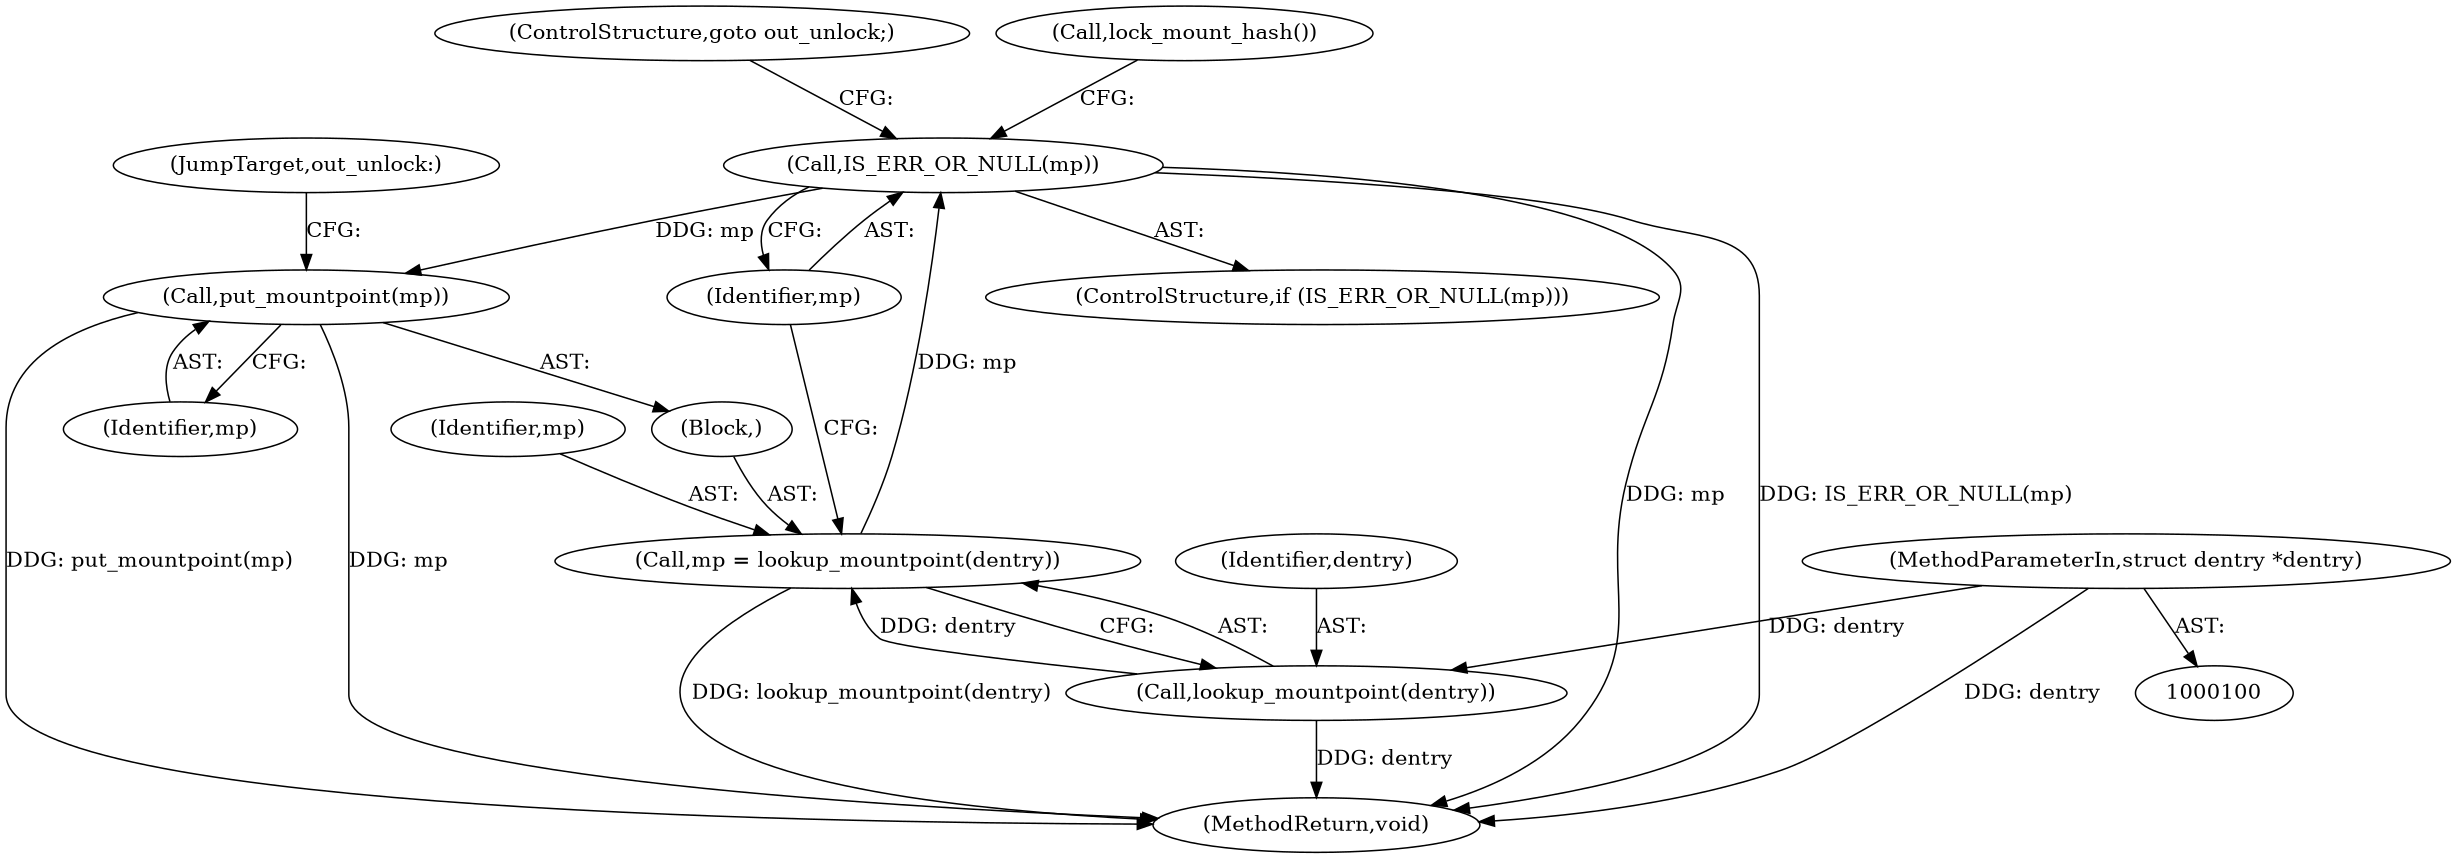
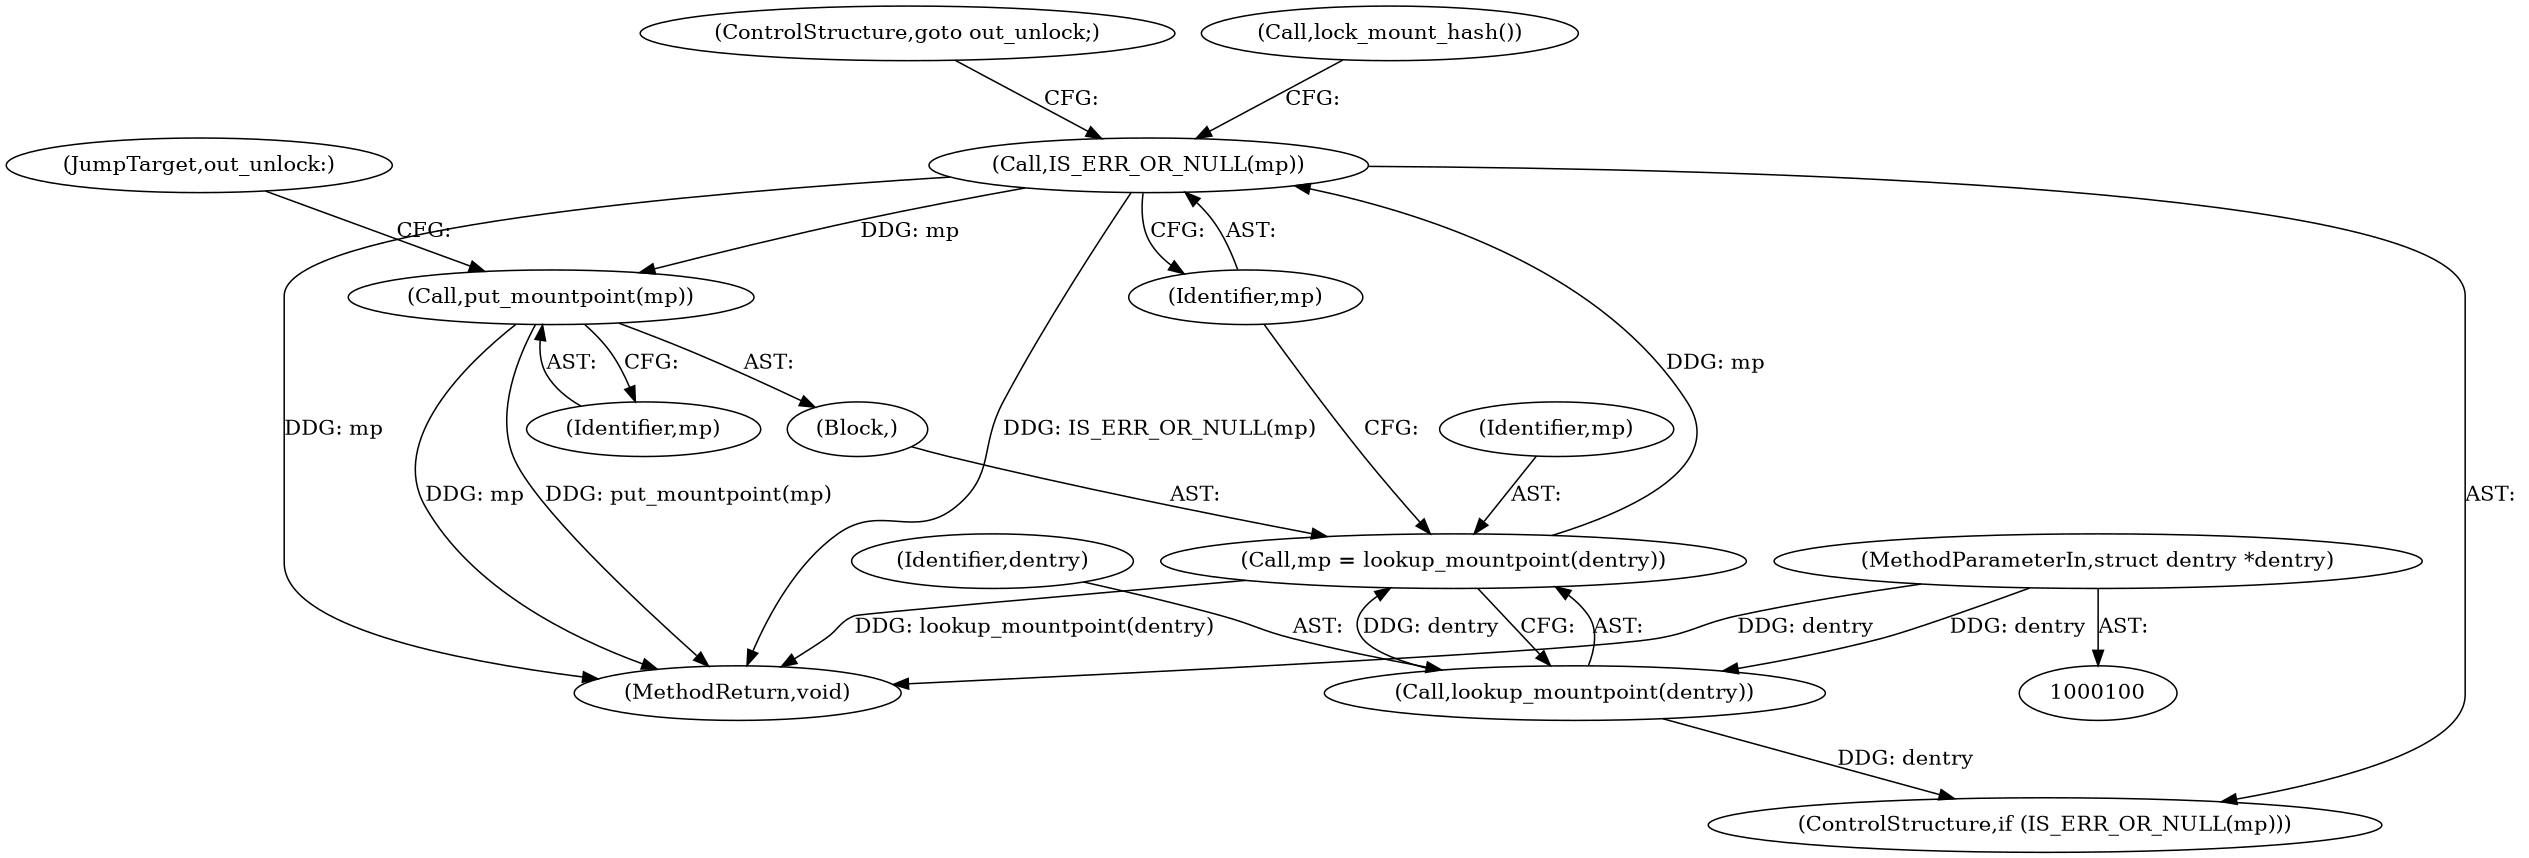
  digraph {
    n1 [label="(Call,IS_ERR_OR_NULL(mp))"]
    n2 [label="(Call,put_mountpoint(mp))"]
    n3 [label="(ControlStructure,if (IS_ERR_OR_NULL(mp)))"]
    n4 [label="(Identifier,mp)"]
    n5 [label="(MethodReturn,void)"]
    n6 [label="(Block,)"]
    n7 [label="(Identifier,mp)"]
    n8 [label="(Call,mp = lookup_mountpoint(dentry))"]
    n9 [label="(Call,lookup_mountpoint(dentry))"]
    n10 [label="(Identifier,dentry)"]
    n11 [label="(MethodParameterIn,struct dentry *dentry)"]
    1000100
    n13 [label="(Identifier,mp)"]
    n14 [label="(ControlStructure,goto out_unlock;)"]
    n15 [label="(JumpTarget,out_unlock:)"]
    n16 [label="(Call,lock_mount_hash())"]
    n1 -> n2 [label="DDG: mp"]
    n1 -> n3 [label="AST: "]
    n1 -> n4 [label="CFG: "]
    n1 -> n5 [label="DDG: mp"]
    n1 -> n5 [label="DDG: IS_ERR_OR_NULL(mp)"]
    n2 -> n5 [label="DDG: put_mountpoint(mp)"]
    n2 -> n5 [label="DDG: mp"]
    n2 -> n6 [label="AST: "]
    n2 -> n7 [label="CFG: "]
    n4 -> n1 [label="AST: "]
    n4 -> n8 [label="CFG: "]
    n6 -> n8 [label="AST: "]
    n7 -> n2 [label="AST: "]
    n8 -> n1 [label="DDG: mp"]
    n8 -> n5 [label="DDG: lookup_mountpoint(dentry)"]
    n8 -> n9 [label="CFG: "]
-   n9 -> n5 [label="DDG: dentry"]
+   n9 -> n3 [label="DDG: dentry"]
    n9 -> n8 [label="AST: "]
    n9 -> n8 [label="DDG: dentry"]
    n10 -> n9 [label="AST: "]
    n11 -> n5 [label="DDG: dentry"]
    n11 -> n9 [label="DDG: dentry"]
    n11 -> 1000100 [label="AST: "]
    n13 -> n8 [label="AST: "]
    n14 -> n1 [label="CFG: "]
    n15 -> n2 [label="CFG: "]
    n16 -> n1 [label="CFG: "]
  }
